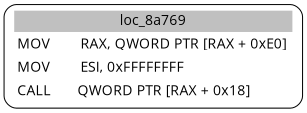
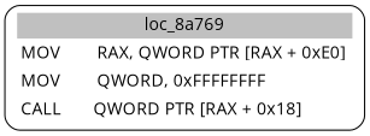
  digraph {
    fontname="Open Sans"
-   n1 [fontname="Open Sans" label=<<table border="0" cellborder="0" cellpadding="3"><tr><td align="center" colspan="2" bgcolor="grey">loc_8a769</td></tr><tr><td align="left">MOV        RAX, QWORD PTR [RAX + 0xE0]</td></tr><tr><td align="left">MOV        ESI, 0xFFFFFFFF</td></tr><tr><td align="left">CALL       QWORD PTR [RAX + 0x18]</td></tr></table>> shape=Mrecord]
+   n1 [fontname="Open Sans" label=<<table border="0" cellborder="0" cellpadding="3"><tr><td align="center" colspan="2" bgcolor="grey">loc_8a769</td></tr><tr><td align="left">MOV        RAX, QWORD PTR [RAX + 0xE0]</td></tr><tr><td align="left">MOV        QWORD, 0xFFFFFFFF</td></tr><tr><td align="left">CALL       QWORD PTR [RAX + 0x18]</td></tr></table>> shape=Mrecord]
  }
